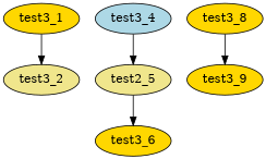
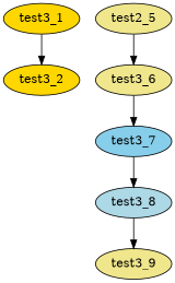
  digraph {
    node [fillcolor=khaki style=filled]
    test3_1 [fillcolor=gold]
-   test3_2
-   test3_4 [fillcolor=lightblue]
+   test3_2 [fillcolor=gold]
    n4 [label=test2_5]
-   test3_6 [fillcolor=gold]
-   test3_8 [fillcolor=gold]
-   test3_9 [fillcolor=gold]
+   test3_6
+   test3_7 [fillcolor=skyblue]
+   test3_8 [fillcolor=lightblue]
+   test3_9
    test3_1 -> test3_2
-   test3_4 -> n4
    n4 -> test3_6
+   test3_6 -> test3_7
+   test3_7 -> test3_8
    test3_8 -> test3_9
  }
